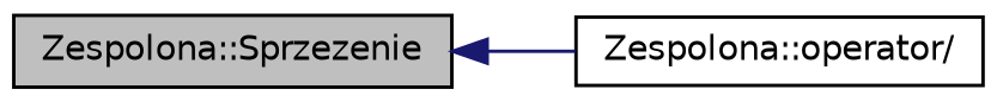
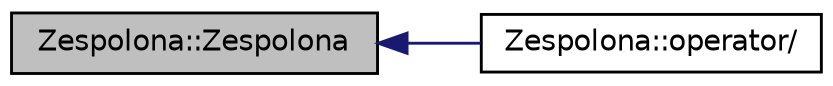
  digraph {
    rankdir=LR
    node [color=black fontname=Helvetica fontsize=10 shape=record style=filled]
-   n1 [fillcolor=grey75 fontcolor=black height=0.2 label="Zespolona::Sprzezenie" width=0.4]
+   n1 [fillcolor=grey75 fontcolor=black height=0.2 label="Zespolona::Zespolona" width=0.4]
    n2 [fillcolor=white height=0.2 label="Zespolona::operator/" width=0.4]
    n1 -> n2 [color=midnightblue dir=back fontname=Helvetica fontsize=10 labelfontname=Helvetica labelfontsize=10 style=solid]
  }
